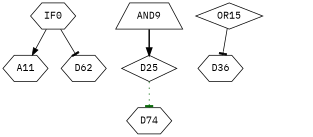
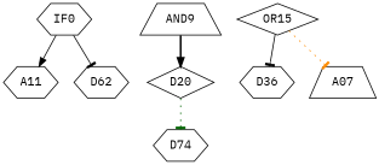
  digraph {
    fontname="IBM Plex Mono"
    node [fontname="IBM Plex Mono" shape=hexagon]
    edge [arrowhead=tee color=black fontname="IBM Plex Mono" style=solid]
    IF0
    A11
    D62
    AND9 [shape=trapezium]
-   D25 [shape=diamond]
+   D25 [shape=diamond label=D20]
    D74
    OR15 [shape=diamond]
    D36
+   A07 [shape=trapezium]
    IF0 -> A11 [arrowhead=normal]
    IF0 -> D62
    AND9 -> D25 [arrowhead=normal style=bold]
    D25 -> D74 [color=darkgreen style=dotted]
    OR15 -> D36
+   OR15 -> A07 [color=darkorange style=dotted]
  }
